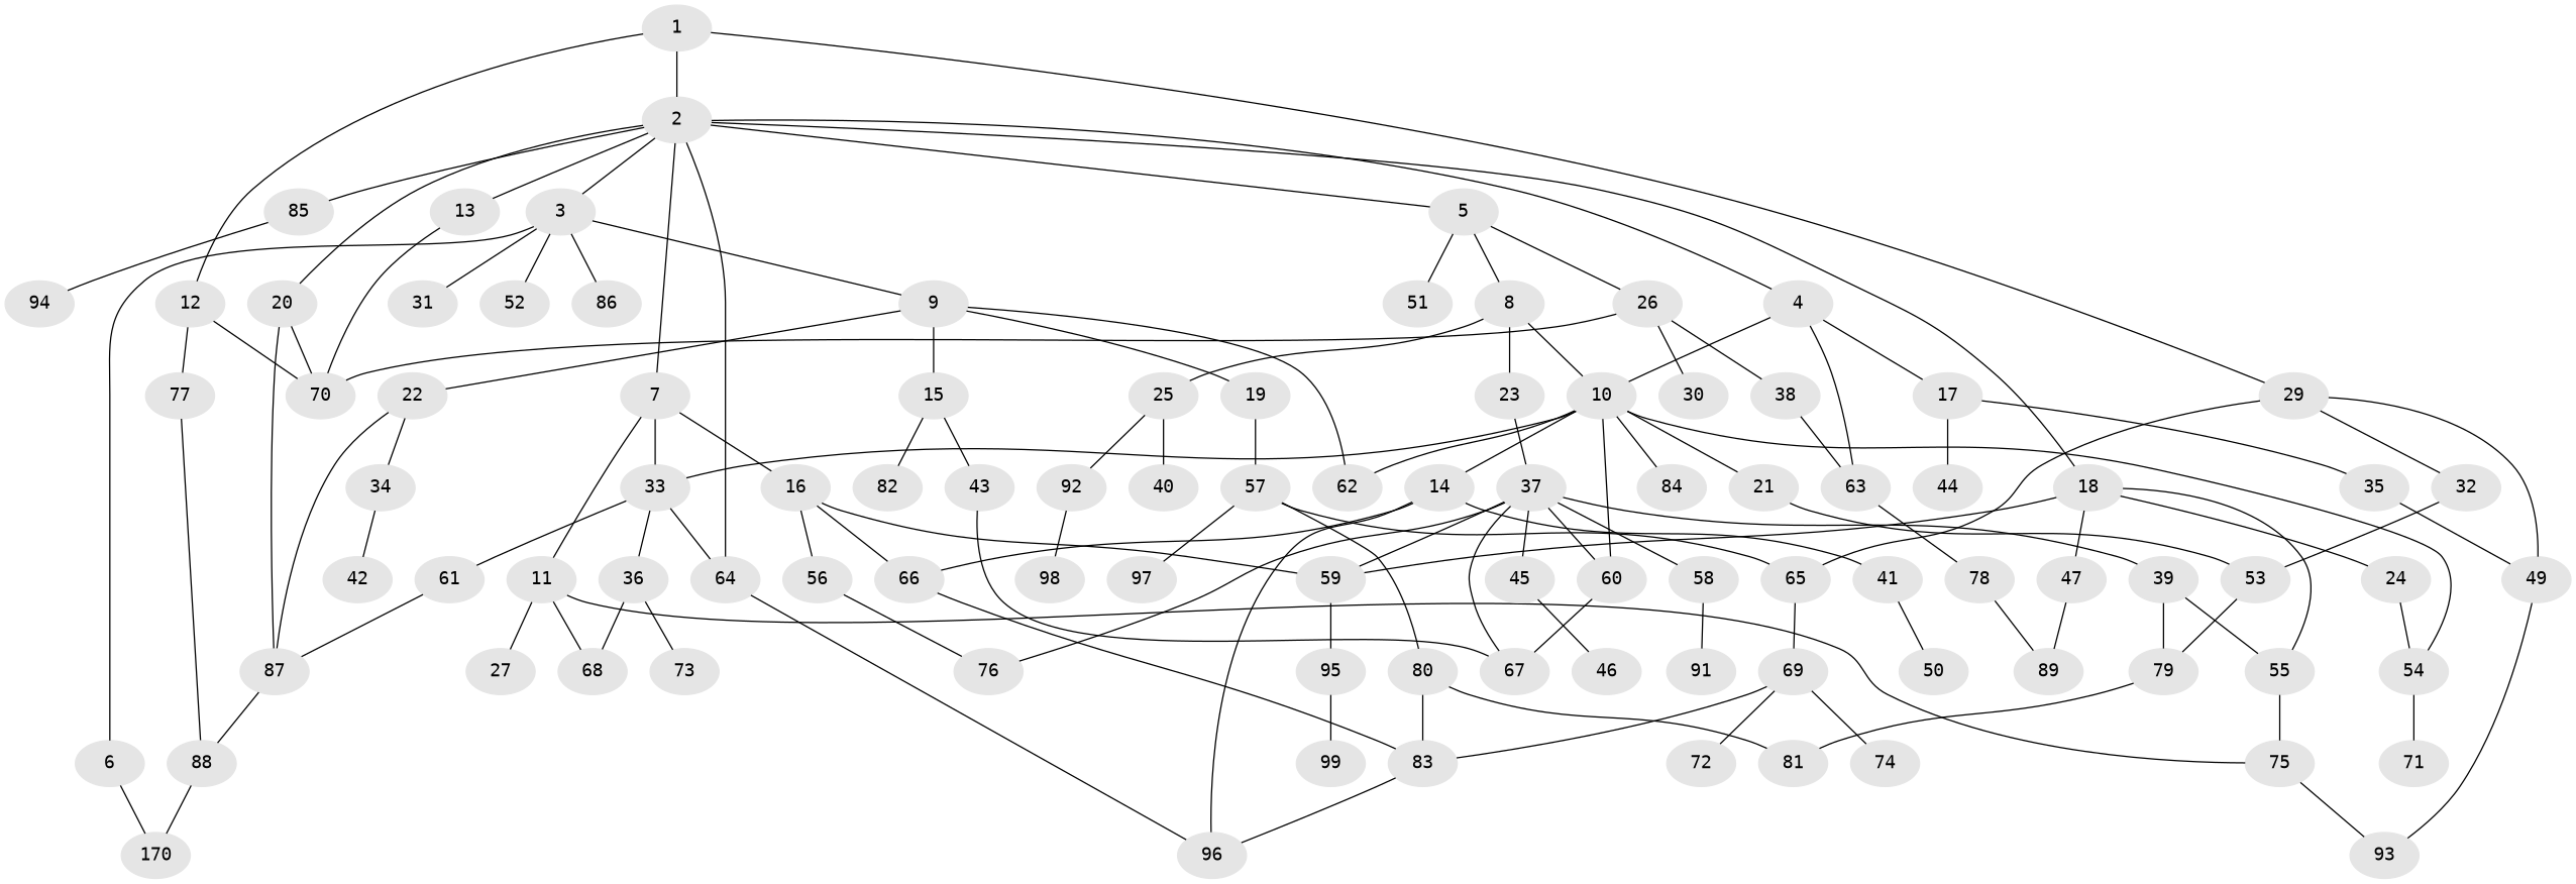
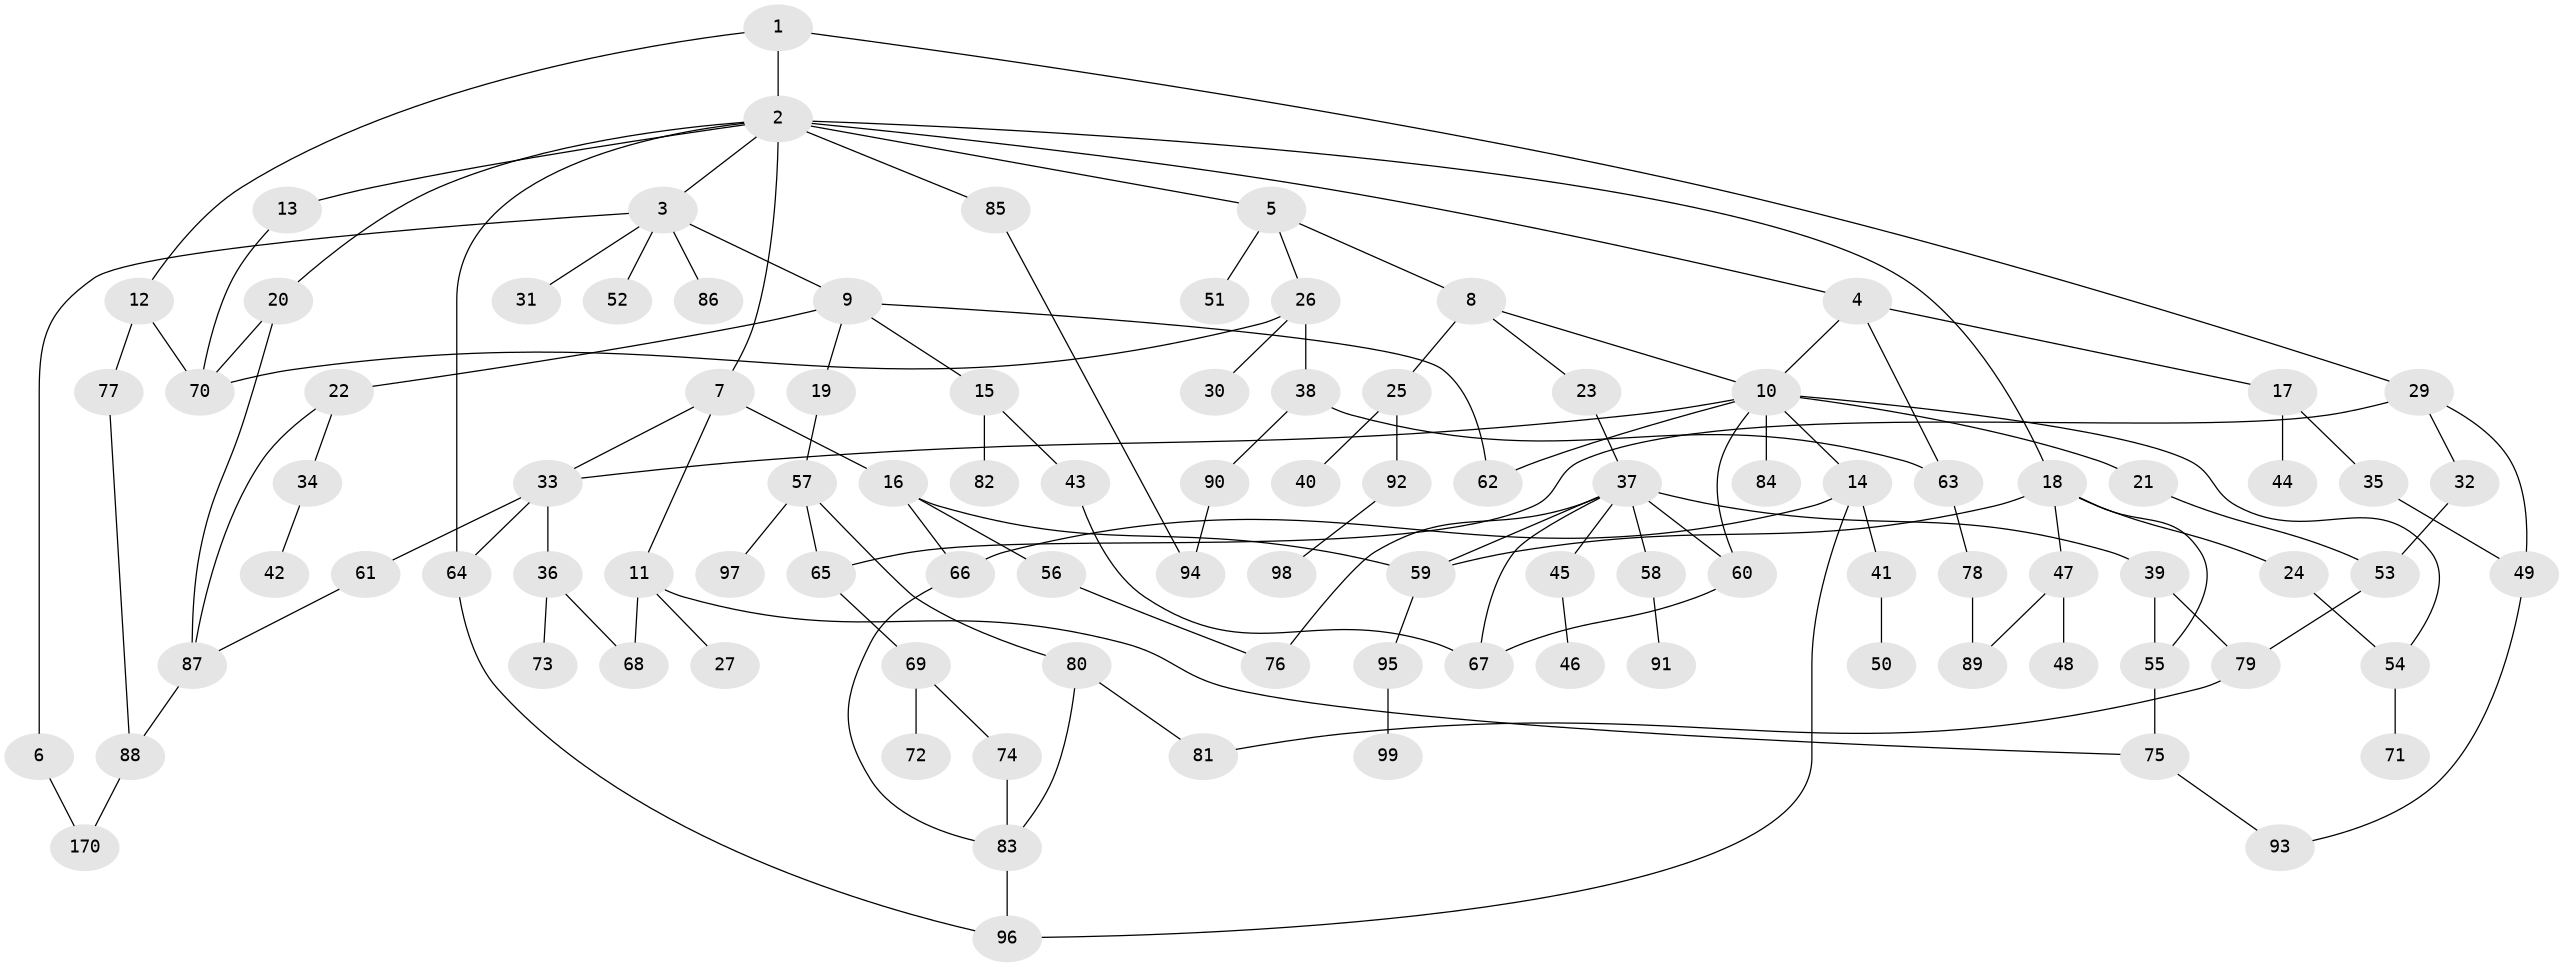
  graph {
    fontname="DejaVu Sans Mono"
    node [color=gray90 fontname="DejaVu Sans Mono" style=filled]
    edge [fontname="DejaVu Sans Mono"]
    1
    2
    12
    29
    3
    4
    5
    7
    13
    18
    20
    64
    85
    70
    77
    32
    49
    65
    6
    9
    31
    52
    86
    10
    17
    63
    8
    26
    51
    11
    16
    33
    59
    24
    47
    55
    87
    96
    94
    n40 [label=170]
    15
    19
    22
    62
    14
    21
    54
    60
    84
    35
    44
    78
    23
    25
    30
    38
    27
    68
    75
    66
    56
    36
    61
    37
    40
    92
    43
    82
    57
    34
    41
    53
    71
    67
    93
    88
    50
    83
    76
    95
+   48
    89
    80
    97
    79
    42
    39
    45
    58
    98
+   90
    69
    73
    46
    91
    81
    99
    72
    74
    1 -- 2
    1 -- 12
    1 -- 29
    2 -- 3
    2 -- 4
    2 -- 5
    2 -- 7
    2 -- 13
    2 -- 18
    2 -- 20
    2 -- 64
    2 -- 85
    12 -- 70
    12 -- 77
    29 -- 32
    29 -- 49
    29 -- 65
    3 -- 6
    3 -- 9
    3 -- 31
    3 -- 52
    3 -- 86
    4 -- 10
    4 -- 17
    4 -- 63
    5 -- 8
    5 -- 26
    5 -- 51
    7 -- 11
    7 -- 16
    7 -- 33
    13 -- 70
    18 -- 59
    18 -- 24
    18 -- 47
    18 -- 55
    20 -- 70
    20 -- 87
    64 -- 96
    85 -- 94
    77 -- 88
    32 -- 53
    49 -- 93
    65 -- 69
    6 -- n40
    9 -- 15
    9 -- 19
    9 -- 22
    9 -- 62
    10 -- 33
    10 -- 62
    10 -- 14
    10 -- 21
    10 -- 54
    10 -- 60
    10 -- 84
    17 -- 35
    17 -- 44
    63 -- 78
    8 -- 10
    8 -- 23
    8 -- 25
    26 -- 70
    26 -- 30
    26 -- 38
    11 -- 27
    11 -- 68
    11 -- 75
    16 -- 59
    16 -- 66
    16 -- 56
    33 -- 64
    33 -- 36
    33 -- 61
    59 -- 95
    24 -- 54
+   47 -- 48
    47 -- 89
    55 -- 75
    87 -- 88
    15 -- 43
    15 -- 82
    19 -- 57
    22 -- 87
    22 -- 34
    14 -- 96
    14 -- 66
    14 -- 41
    21 -- 53
    54 -- 71
    60 -- 67
    35 -- 49
    78 -- 89
    23 -- 37
    25 -- 40
    25 -- 92
    38 -- 63
+   38 -- 90
    75 -- 93
    66 -- 83
    56 -- 76
    36 -- 68
    36 -- 73
    61 -- 87
    37 -- 59
    37 -- 60
    37 -- 67
    37 -- 76
    37 -- 39
    37 -- 45
    37 -- 58
    92 -- 98
    43 -- 67
    57 -- 65
    57 -- 80
    57 -- 97
    34 -- 42
    41 -- 50
    53 -- 79
    88 -- n40
    83 -- 96
    95 -- 99
    80 -- 83
    80 -- 81
    79 -- 81
    39 -- 55
    39 -- 79
    45 -- 46
    58 -- 91
+   90 -- 94
    69 -- 72
    69 -- 74
-   69 -- 83
+   74 -- 83
  }
